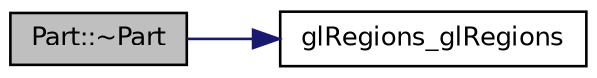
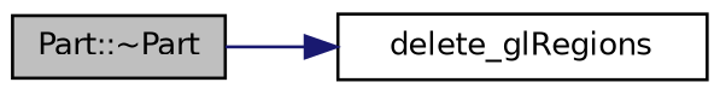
  digraph {
    rankdir=LR
    node [color=black fontname=Helvetica fontsize=10 shape=record style=filled]
    n1 [fillcolor=grey75 fontcolor=black height=0.2 label="Part::~Part" width=0.4]
-   n2 [fillcolor=white height=0.2 label=glRegions_glRegions width=0.4]
+   n2 [fillcolor=white height=0.2 label=delete_glRegions width=0.4]
    n1 -> n2 [color=midnightblue fontname=Helvetica fontsize=10 labelfontname=Helvetica labelfontsize=10 style=solid]
  }
